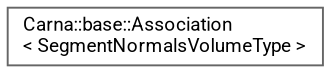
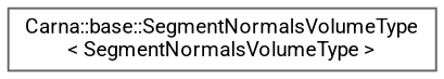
  digraph {
    rankdir=LR
    fontname=Roboto
-   n1 [color=grey40 fillcolor=white fontname=Roboto fontsize=10 height=0.2 label="Carna::base::Association\l\< SegmentNormalsVolumeType \>" shape=box style=filled width=0.4]
+   n1 [color=grey40 fillcolor=white fontname=Roboto fontsize=10 height=0.2 label="Carna::base::SegmentNormalsVolumeType\l\< SegmentNormalsVolumeType \>" shape=box style=filled width=0.4]
  }
